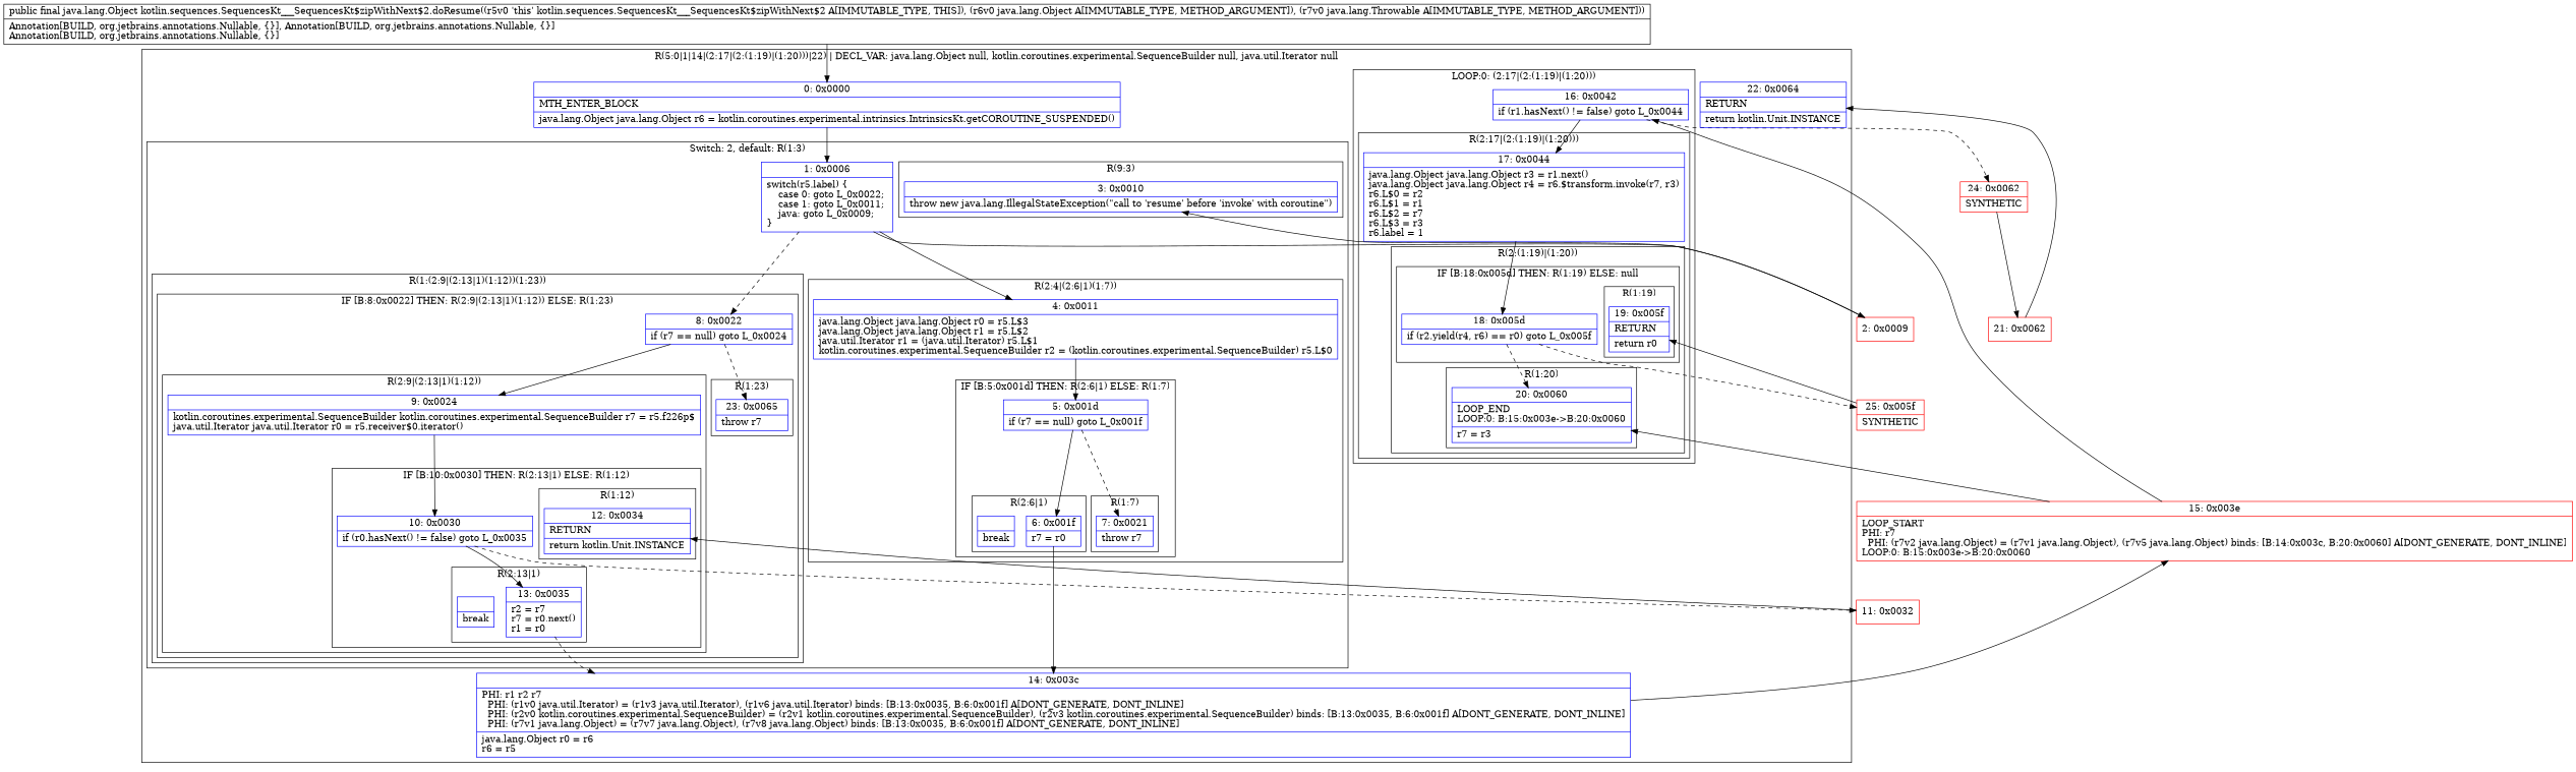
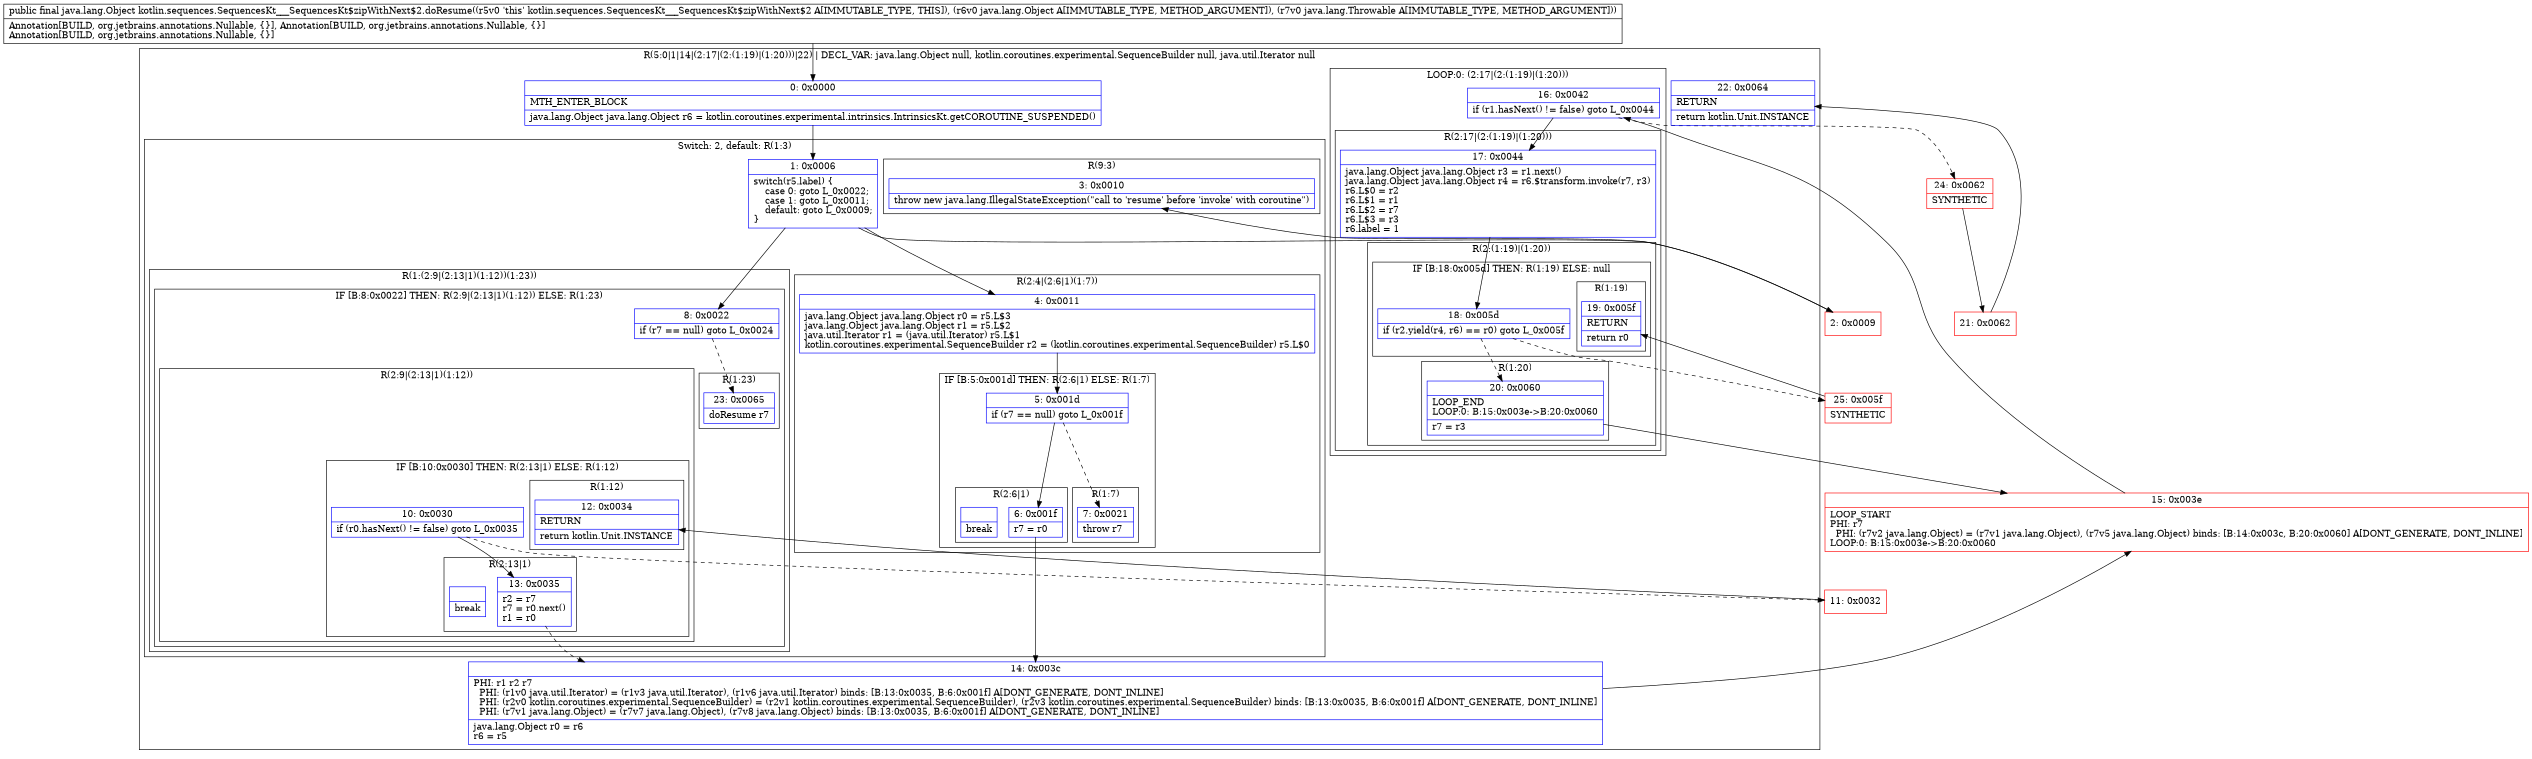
  digraph {
    node [color=blue shape=record]
    n1 [label="{13\:\ 0x0035|r2 = r7\lr7 = r0.next()\lr1 = r0\l}"]
    n2 [label="{|break\l}"]
    n3 [label="{12\:\ 0x0034|RETURN\l|return kotlin.Unit.INSTANCE\l}"]
    n4 [label="{10\:\ 0x0030|if (r0.hasNext() != false) goto L_0x0035\l}"]
-   n5 [label="{9\:\ 0x0024|kotlin.coroutines.experimental.SequenceBuilder kotlin.coroutines.experimental.SequenceBuilder r7 = r5.f226p$\ljava.util.Iterator java.util.Iterator r0 = r5.receiver$0.iterator()\l}"]
-   n6 [label="{23\:\ 0x0065|throw r7\l}"]
+   n6 [label="{23\:\ 0x0065|doResume r7\l}"]
    n7 [label="{8\:\ 0x0022|if (r7 == null) goto L_0x0024\l}"]
    n8 [label="{6\:\ 0x001f|r7 = r0\l}"]
    n9 [label="{|break\l}"]
    n10 [label="{7\:\ 0x0021|throw r7\l}"]
    n11 [label="{5\:\ 0x001d|if (r7 == null) goto L_0x001f\l}"]
    n12 [label="{4\:\ 0x0011|java.lang.Object java.lang.Object r0 = r5.L$3\ljava.lang.Object java.lang.Object r1 = r5.L$2\ljava.util.Iterator r1 = (java.util.Iterator) r5.L$1\lkotlin.coroutines.experimental.SequenceBuilder r2 = (kotlin.coroutines.experimental.SequenceBuilder) r5.L$0\l}"]
    n13 [label="{3\:\ 0x0010|throw new java.lang.IllegalStateException(\"call to 'resume' before 'invoke' with coroutine\")\l}"]
-   n14 [label="{1\:\ 0x0006|switch(r5.label) \{\l    case 0: goto L_0x0022;\l    case 1: goto L_0x0011;\l    java: goto L_0x0009;\l\}\l}"]
+   n14 [label="{1\:\ 0x0006|switch(r5.label) \{\l    case 0: goto L_0x0022;\l    case 1: goto L_0x0011;\l    default: goto L_0x0009;\l\}\l}"]
    n15 [label="{19\:\ 0x005f|RETURN\l|return r0\l}"]
    n16 [label="{18\:\ 0x005d|if (r2.yield(r4, r6) == r0) goto L_0x005f\l}"]
    n17 [label="{20\:\ 0x0060|LOOP_END\lLOOP:0: B:15:0x003e\-\>B:20:0x0060\l|r7 = r3\l}"]
    n18 [label="{17\:\ 0x0044|java.lang.Object java.lang.Object r3 = r1.next()\ljava.lang.Object java.lang.Object r4 = r6.$transform.invoke(r7, r3)\lr6.L$0 = r2\lr6.L$1 = r1\lr6.L$2 = r7\lr6.L$3 = r3\lr6.label = 1\l}"]
    n19 [label="{16\:\ 0x0042|if (r1.hasNext() != false) goto L_0x0044\l}"]
    n20 [label="{0\:\ 0x0000|MTH_ENTER_BLOCK\l|java.lang.Object java.lang.Object r6 = kotlin.coroutines.experimental.intrinsics.IntrinsicsKt.getCOROUTINE_SUSPENDED()\l}"]
    n21 [label="{14\:\ 0x003c|PHI: r1 r2 r7 \l  PHI: (r1v0 java.util.Iterator) = (r1v3 java.util.Iterator), (r1v6 java.util.Iterator) binds: [B:13:0x0035, B:6:0x001f] A[DONT_GENERATE, DONT_INLINE]\l  PHI: (r2v0 kotlin.coroutines.experimental.SequenceBuilder) = (r2v1 kotlin.coroutines.experimental.SequenceBuilder), (r2v3 kotlin.coroutines.experimental.SequenceBuilder) binds: [B:13:0x0035, B:6:0x001f] A[DONT_GENERATE, DONT_INLINE]\l  PHI: (r7v1 java.lang.Object) = (r7v7 java.lang.Object), (r7v8 java.lang.Object) binds: [B:13:0x0035, B:6:0x001f] A[DONT_GENERATE, DONT_INLINE]\l|java.lang.Object r0 = r6\lr6 = r5\l}"]
    n22 [label="{22\:\ 0x0064|RETURN\l|return kotlin.Unit.INSTANCE\l}"]
    n23 [color=red label="{11\:\ 0x0032}"]
    n24 [color=red label="{2\:\ 0x0009}"]
    n25 [color=red label="{25\:\ 0x005f|SYNTHETIC\l}"]
    n26 [color=red label="{15\:\ 0x003e|LOOP_START\lPHI: r7 \l  PHI: (r7v2 java.lang.Object) = (r7v1 java.lang.Object), (r7v5 java.lang.Object) binds: [B:14:0x003c, B:20:0x0060] A[DONT_GENERATE, DONT_INLINE]\lLOOP:0: B:15:0x003e\-\>B:20:0x0060\l}"]
    n27 [color=red label="{24\:\ 0x0062|SYNTHETIC\l}"]
    n28 [color=red label="{21\:\ 0x0062}"]
    n29 [label="{public final java.lang.Object kotlin.sequences.SequencesKt___SequencesKt$zipWithNext$2.doResume((r5v0 'this' kotlin.sequences.SequencesKt___SequencesKt$zipWithNext$2 A[IMMUTABLE_TYPE, THIS]), (r6v0 java.lang.Object A[IMMUTABLE_TYPE, METHOD_ARGUMENT]), (r7v0 java.lang.Throwable A[IMMUTABLE_TYPE, METHOD_ARGUMENT]))  | Annotation[BUILD, org.jetbrains.annotations.Nullable, \{\}], Annotation[BUILD, org.jetbrains.annotations.Nullable, \{\}]\lAnnotation[BUILD, org.jetbrains.annotations.Nullable, \{\}]\l}" color=""]
    subgraph cluster_1 {
      label="R(5:0|1|14|(2:17|(2:(1:19)|(1:20)))|22) | DECL_VAR: java.lang.Object null, kotlin.coroutines.experimental.SequenceBuilder null, java.util.Iterator null\l"
      n20
      n21
      n22
      subgraph cluster_2 {
        label="Switch: 2, default: R(1:3)"
        n14
        subgraph cluster_3 {
          label="R(1:(2:9|(2:13|1)(1:12))(1:23))"
          subgraph cluster_4 {
            label="IF [B:8:0x0022] THEN: R(2:9|(2:13|1)(1:12)) ELSE: R(1:23)"
            n7
            subgraph cluster_5 {
              label="R(2:9|(2:13|1)(1:12))"
-             n5
              subgraph cluster_6 {
                label="IF [B:10:0x0030] THEN: R(2:13|1) ELSE: R(1:12)"
                n4
                subgraph cluster_7 {
                  label="R(2:13|1)"
                  n1
                  n2
                }
                subgraph cluster_8 {
                  label="R(1:12)"
                  n3
                }
              }
            }
            subgraph cluster_9 {
              label="R(1:23)"
              n6
            }
          }
        }
        subgraph cluster_10 {
          label="R(2:4|(2:6|1)(1:7))"
          n12
          subgraph cluster_11 {
            label="IF [B:5:0x001d] THEN: R(2:6|1) ELSE: R(1:7)"
            n11
            subgraph cluster_12 {
              label="R(2:6|1)"
              n8
              n9
            }
            subgraph cluster_13 {
              label="R(1:7)"
              n10
            }
          }
        }
        subgraph cluster_14 {
          label="R(9:3)"
          n13
        }
      }
      subgraph cluster_15 {
        label="LOOP:0: (2:17|(2:(1:19)|(1:20)))"
        n19
        subgraph cluster_16 {
          label="R(2:17|(2:(1:19)|(1:20)))"
          n18
          subgraph cluster_17 {
            label="R(2:(1:19)|(1:20))"
            subgraph cluster_18 {
              label="IF [B:18:0x005d] THEN: R(1:19) ELSE: null"
              n16
              subgraph cluster_19 {
                label="R(1:19)"
                n15
              }
            }
            subgraph cluster_20 {
              label="R(1:20)"
              n17
            }
          }
        }
      }
    }
    n1 -> n21 [style=dashed]
    n4 -> n1
    n4 -> n23 [style=dashed]
-   n5 -> n4
-   n7 -> n5
    n7 -> n6 [style=dashed]
    n8 -> n21
    n11 -> n8
    n11 -> n10 [style=dashed]
    n12 -> n11
-   n14 -> n7 [style=dashed]
+   n14 -> n7
    n14 -> n12
    n14 -> n24
    n16 -> n17 [style=dashed]
    n16 -> n25 [style=dashed]
-   n26 -> n17
+   n17 -> n26
    n18 -> n16
    n19 -> n18
    n19 -> n27 [style=dashed]
    n20 -> n14
    n21 -> n26
    n23 -> n3
    n24 -> n13
    n25 -> n15
    n26 -> n19
    n27 -> n28
    n28 -> n22
    n29 -> n20
  }
